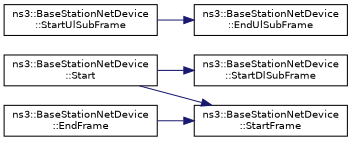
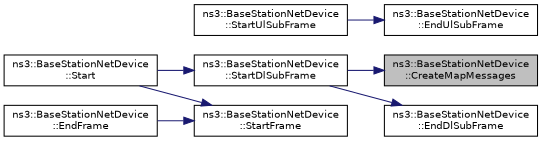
  digraph {
    rankdir=RL
    node [color=black fillcolor=white fontname=Helvetica fontsize=10 shape=record style=filled]
    edge [color=midnightblue dir=back fontname=Helvetica fontsize=10 labelfontname=Helvetica labelfontsize=10 style=solid]
+   n1 [fillcolor=grey75 fontcolor=black height=0.2 label="ns3::BaseStationNetDevice\l::CreateMapMessages" width=0.4]
    n2 [height=0.2 label="ns3::BaseStationNetDevice\l::StartDlSubFrame" width=0.4]
    n3 [height=0.2 label="ns3::BaseStationNetDevice\l::Start" width=0.4]
    n4 [height=0.2 label="ns3::BaseStationNetDevice\l::StartFrame" width=0.4]
    n5 [height=0.2 label="ns3::BaseStationNetDevice\l::EndFrame" width=0.4]
    n6 [height=0.2 label="ns3::BaseStationNetDevice\l::EndUlSubFrame" width=0.4]
    n7 [height=0.2 label="ns3::BaseStationNetDevice\l::StartUlSubFrame" width=0.4]
+   n8 [height=0.2 label="ns3::BaseStationNetDevice\l::EndDlSubFrame" width=0.4]
+   n1 -> n2
    n2 -> n3
    n4 -> n3
    n4 -> n5
    n6 -> n7
+   n8 -> n2
  }
